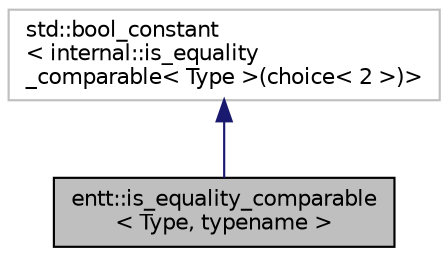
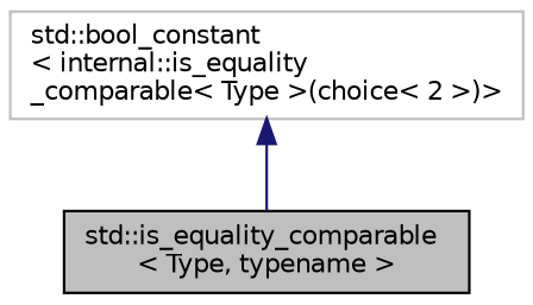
  digraph {
    node [fontname=Helvetica fontsize=10 shape=record style=filled]
-   n1 [color=black fillcolor=grey75 fontcolor=black height=0.2 label="entt::is_equality_comparable\l\< Type, typename \>" width=0.4]
+   n1 [color=black fillcolor=grey75 fontcolor=black height=0.2 label="std::is_equality_comparable\l\< Type, typename \>" width=0.4]
    n2 [color=grey75 fillcolor=white height=0.2 label="std::bool_constant\l\< internal::is_equality\l_comparable\< Type \>(choice\< 2 \>)\>" width=0.4]
    n2 -> n1 [color=midnightblue dir=back fontname=Helvetica fontsize=10 labelfontname=Helvetica labelfontsize=10 style=solid]
  }
